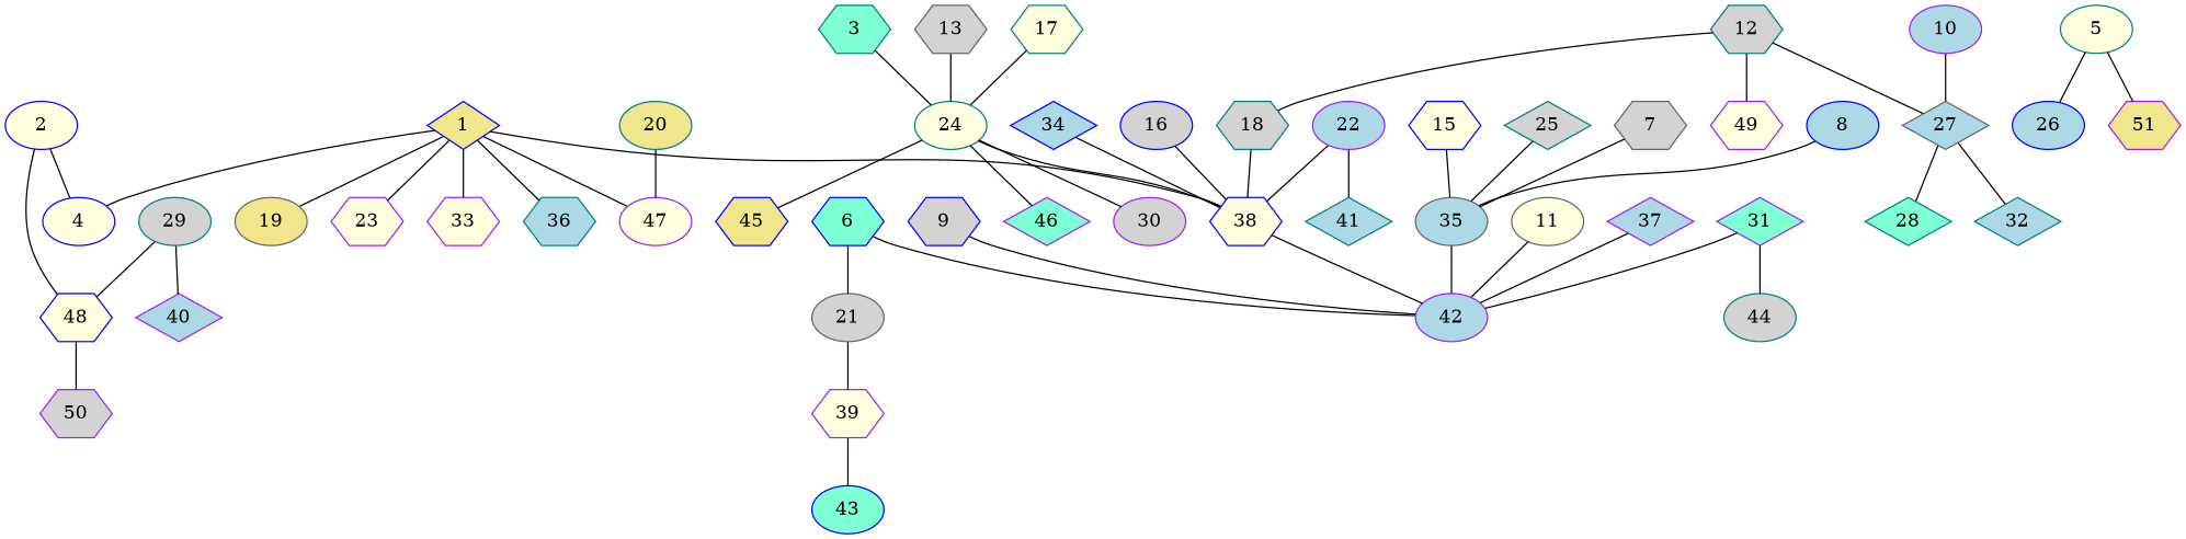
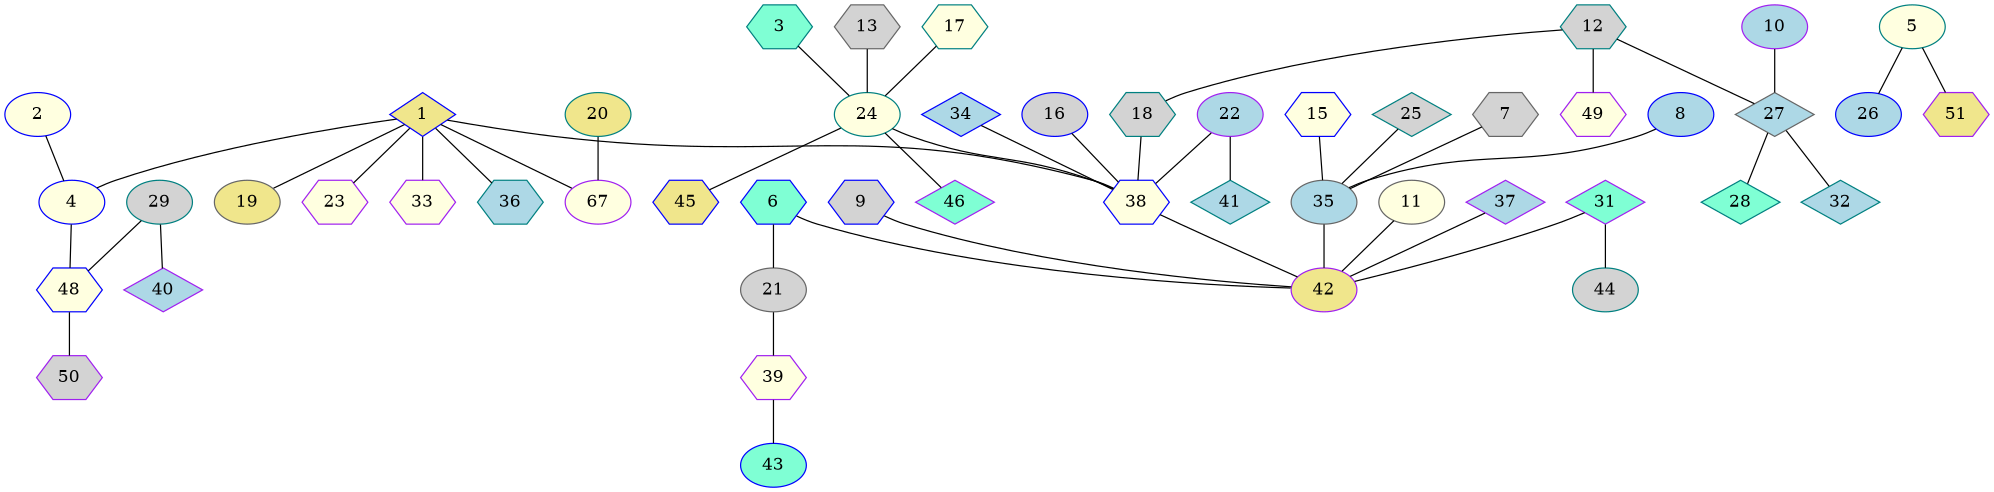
  graph {
    node [color=purple fillcolor=lightyellow shape=ellipse style=filled]
    edge [weight=1.0]
    1 [color=blue fillcolor=khaki shape=diamond]
    4 [color=blue]
    19 [color=gray40 fillcolor=khaki]
    23 [shape=hexagon]
    33 [shape=hexagon]
    36 [color=teal fillcolor=lightblue shape=hexagon]
    38 [color=blue shape=hexagon]
-   47
+   47 [label=67]
    48 [color=blue shape=hexagon]
-   42 [fillcolor=lightblue]
+   42 [fillcolor=khaki]
    2 [color=blue]
    3 [color=teal fillcolor=aquamarine shape=hexagon]
    24 [color=teal]
-   30 [fillcolor=lightgrey]
    45 [color=blue fillcolor=khaki shape=hexagon]
    46 [fillcolor=aquamarine shape=diamond]
    50 [fillcolor=lightgrey shape=hexagon]
    5 [color=teal]
    26 [color=blue fillcolor=lightblue]
    51 [fillcolor=khaki shape=hexagon]
    6 [color=blue fillcolor=aquamarine shape=hexagon]
    21 [color=gray40 fillcolor=lightgrey]
    39 [shape=hexagon]
    7 [color=gray40 fillcolor=lightgrey shape=hexagon]
    35 [color=gray40 fillcolor=lightblue]
    8 [color=blue fillcolor=lightblue]
    9 [color=blue fillcolor=lightgrey shape=hexagon]
    10 [fillcolor=lightblue]
    27 [color=gray40 fillcolor=lightblue shape=diamond]
    28 [color=teal fillcolor=aquamarine shape=diamond]
    32 [color=teal fillcolor=lightblue shape=diamond]
    11 [color=gray40]
    12 [color=teal fillcolor=lightgrey shape=hexagon]
    18 [color=teal fillcolor=lightgrey shape=hexagon]
    49 [shape=hexagon]
    13 [color=gray40 fillcolor=lightgrey shape=hexagon]
    20 [color=teal fillcolor=khaki]
    15 [color=blue shape=hexagon]
    16 [color=blue fillcolor=lightgrey]
    17 [color=teal shape=hexagon]
    43 [color=blue fillcolor=aquamarine]
    22 [fillcolor=lightblue]
    41 [color=teal fillcolor=lightblue shape=diamond]
    25 [color=teal fillcolor=lightgrey shape=diamond]
    29 [color=teal fillcolor=lightgrey]
    40 [fillcolor=lightblue shape=diamond]
    31 [fillcolor=aquamarine shape=diamond]
    44 [color=teal fillcolor=lightgrey]
    34 [color=blue fillcolor=lightblue shape=diamond]
    37 [fillcolor=lightblue shape=diamond]
    1 -- 4
    1 -- 19
    1 -- 23
    1 -- 33
    1 -- 36
    1 -- 38
    1 -- 47
-   2 -- 48
+   4 -- 48
    38 -- 42
    48 -- 50
    2 -- 4
    3 -- 24
    24 -- 38
-   24 -- 30
    24 -- 45
    24 -- 46
    5 -- 26
    5 -- 51
    6 -- 42
    6 -- 21
    21 -- 39
    39 -- 43
    7 -- 35
    35 -- 42
    8 -- 35
    9 -- 42
    10 -- 27
    27 -- 28
    27 -- 32
    11 -- 42
    12 -- 27
    12 -- 18
    12 -- 49
    18 -- 38
    13 -- 24
    20 -- 47
    15 -- 35
    16 -- 38
    17 -- 24
    22 -- 38
    22 -- 41
    25 -- 35
    29 -- 48
    29 -- 40
    31 -- 42
    31 -- 44
    34 -- 38
    37 -- 42
  }
